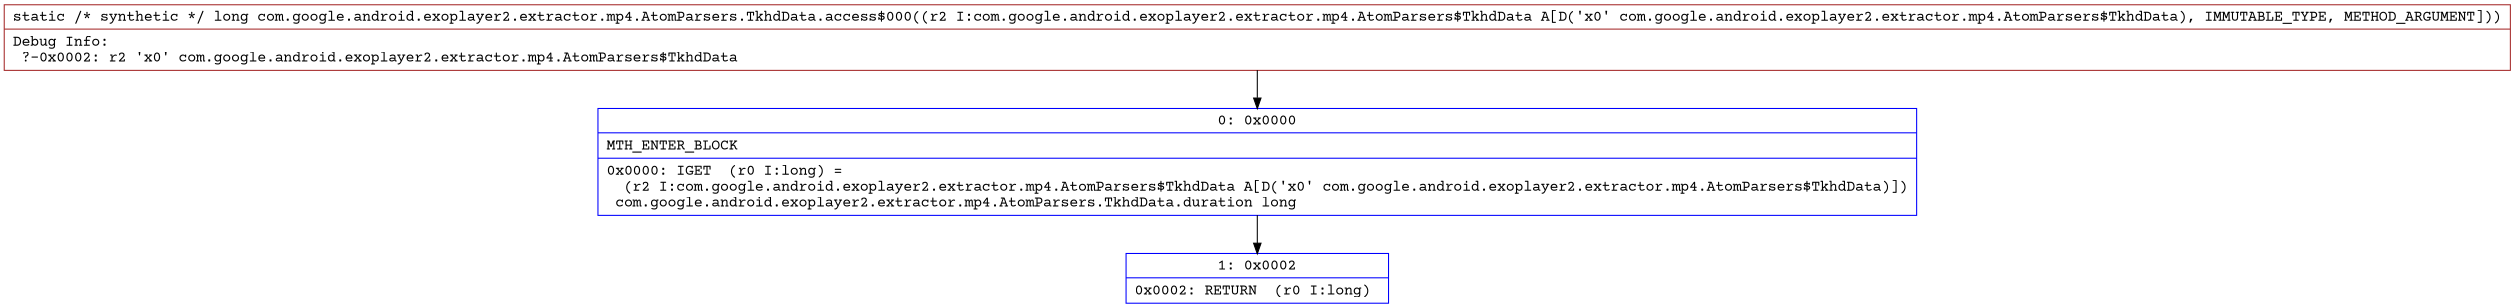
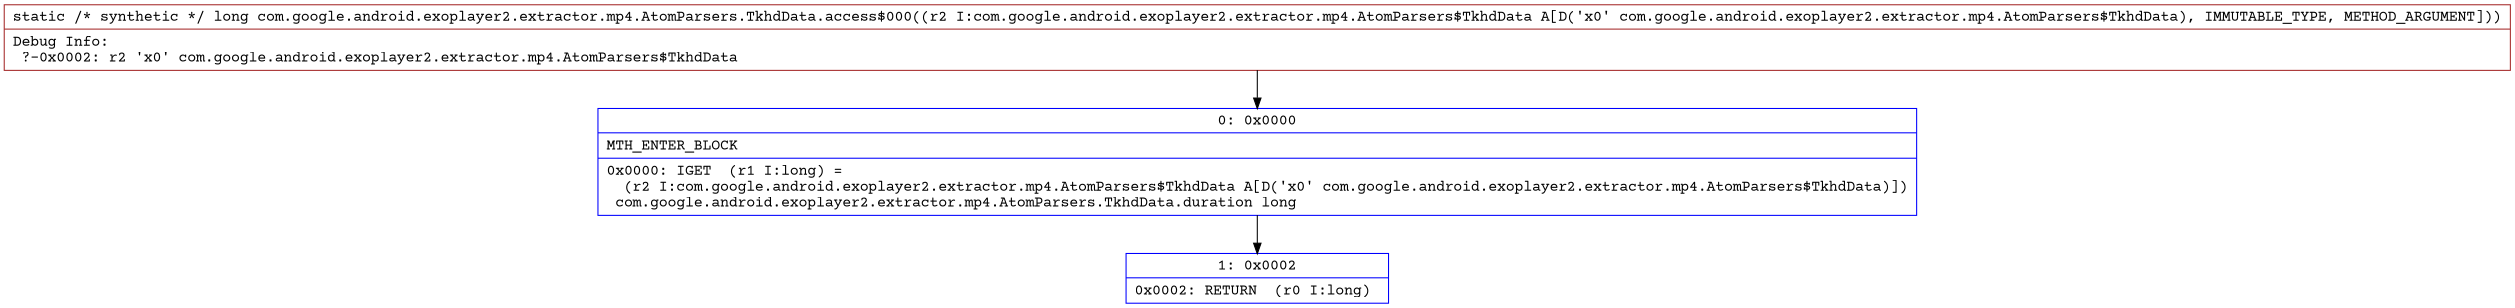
  digraph {
    fontname="Courier Prime"
    node [shape=record color=blue fontname="Courier Prime"]
    edge [fontname="Courier Prime"]
-   n1 [label="{0\:\ 0x0000|MTH_ENTER_BLOCK\l|0x0000: IGET  (r0 I:long) = \l  (r2 I:com.google.android.exoplayer2.extractor.mp4.AtomParsers$TkhdData A[D('x0' com.google.android.exoplayer2.extractor.mp4.AtomParsers$TkhdData)])\l com.google.android.exoplayer2.extractor.mp4.AtomParsers.TkhdData.duration long \l}"]
+   n1 [label="{0\:\ 0x0000|MTH_ENTER_BLOCK\l|0x0000: IGET  (r1 I:long) = \l  (r2 I:com.google.android.exoplayer2.extractor.mp4.AtomParsers$TkhdData A[D('x0' com.google.android.exoplayer2.extractor.mp4.AtomParsers$TkhdData)])\l com.google.android.exoplayer2.extractor.mp4.AtomParsers.TkhdData.duration long \l}"]
    n2 [label="{1\:\ 0x0002|0x0002: RETURN  (r0 I:long) \l}"]
    n3 [label="{static \/* synthetic *\/ long com.google.android.exoplayer2.extractor.mp4.AtomParsers.TkhdData.access$000((r2 I:com.google.android.exoplayer2.extractor.mp4.AtomParsers$TkhdData A[D('x0' com.google.android.exoplayer2.extractor.mp4.AtomParsers$TkhdData), IMMUTABLE_TYPE, METHOD_ARGUMENT]))  | Debug Info:\l  ?\-0x0002: r2 'x0' com.google.android.exoplayer2.extractor.mp4.AtomParsers$TkhdData\l}" color=brown]
    n1 -> n2
    n3 -> n1
  }
